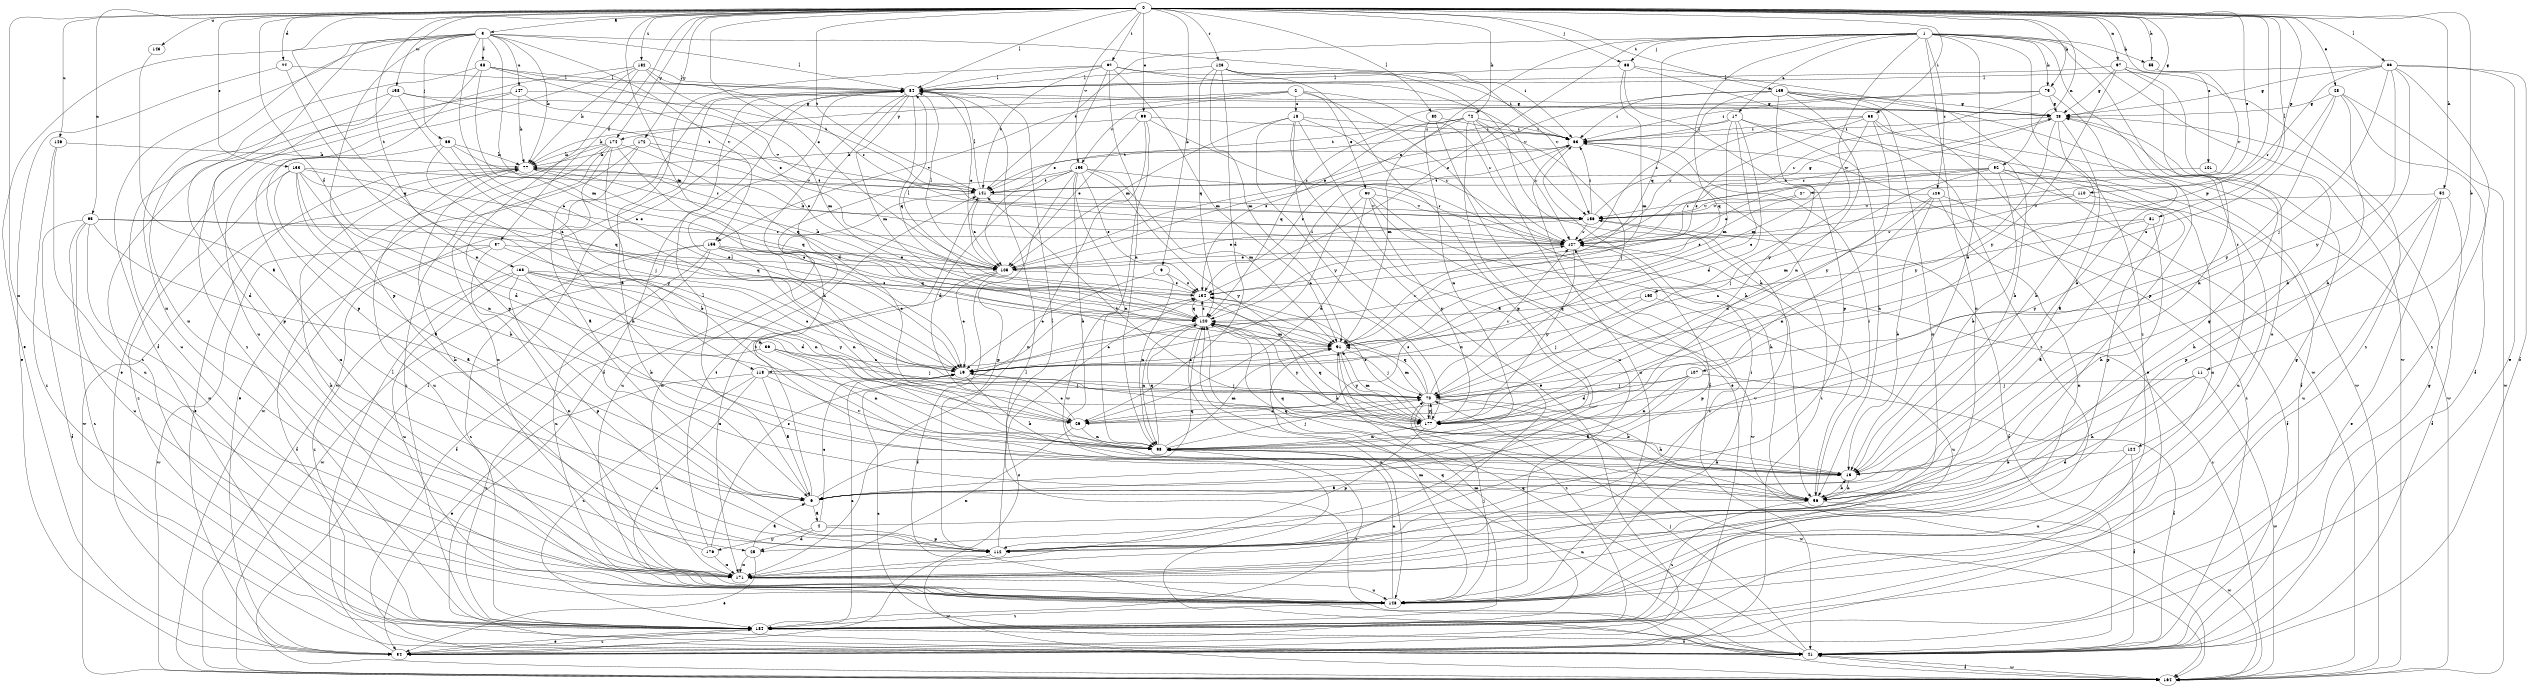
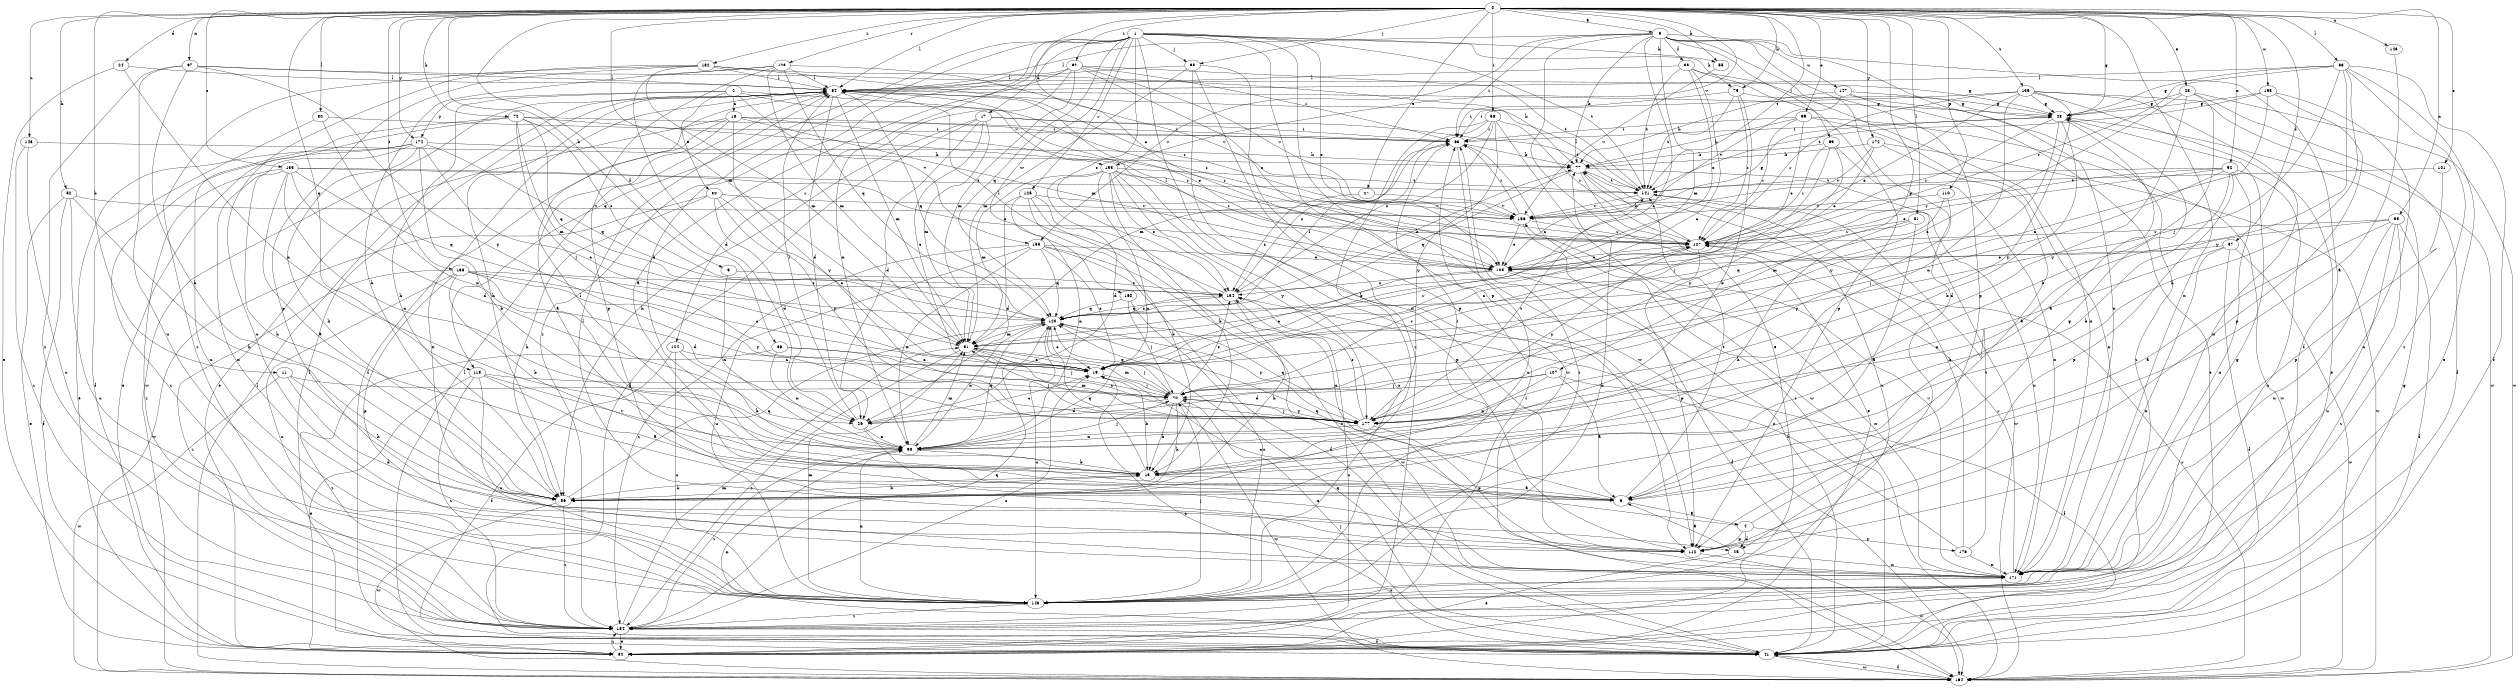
  strict digraph {
    0
    3
    9
    11
    24
    27
    28
    36
    37
    48
    52
    55
    58
    62
    68
    72
    75
    80
    81
    n20 [label=86]
    84
    91
    92
    95
    97
    99
    101
    105
    107
    110
    118
    123
    133
    135
    139
    141
    143
    146
    153
    158
    171
    172
    174
    182
    112
    155
    19
    25
    34
    38
    41
    63
    69
    77
    147
    134
    98
    164
    56
    70
    156
    13
    177
    184
    127
    6
    148
    120
    26
    1
    17
    124
    125
    160
    2
    18
    30
    4
    176
    0 -> 3 [label=a]
    0 -> 9 [label=b]
    0 -> 11 [label=b]
    0 -> 24 [label=d]
    0 -> 27 [label=e]
    0 -> 28 [label=e]
    0 -> 36 [label=f]
    0 -> 37 [label=f]
    0 -> 48 [label=g]
    0 -> 52 [label=h]
    0 -> 55 [label=h]
    0 -> 58 [label=i]
    0 -> 62 [label=i]
    0 -> 68 [label=j]
    0 -> 72 [label=k]
    0 -> 75 [label=k]
    0 -> 80 [label=l]
    0 -> 81 [label=l]
    0 -> n20 [label=l]
    0 -> 84 [label=l]
    0 -> 91 [label=m]
    0 -> 92 [label=n]
    0 -> 95 [label=n]
    0 -> 97 [label=n]
    0 -> 99 [label=o]
    0 -> 101 [label=o]
    0 -> 105 [label=o]
    0 -> 107 [label=p]
    0 -> 110 [label=p]
    0 -> 118 [label=q]
    0 -> 123 [label=r]
    0 -> 133 [label=s]
    0 -> 135 [label=t]
    0 -> 139 [label=t]
    0 -> 141 [label=t]
    0 -> 143 [label=u]
    0 -> 146 [label=u]
    0 -> 153 [label=v]
    0 -> 158 [label=w]
    0 -> 171 [label=x]
    0 -> 172 [label=y]
    0 -> 174 [label=y]
    0 -> 182 [label=z]
    3 -> 84 [label=l]
    3 -> 91 [label=m]
    3 -> 171 [label=x]
    3 -> 112 [label=p]
    3 -> 155 [label=v]
    3 -> 19 [label=c]
    3 -> 25 [label=d]
    3 -> 34 [label=e]
    3 -> 38 [label=f]
    3 -> 41 [label=f]
    3 -> 63 [label=i]
    3 -> 69 [label=j]
    3 -> 77 [label=k]
    3 -> 147 [label=u]
    9 -> 134 [label=s]
    9 -> 98 [label=n]
    11 -> 25 [label=d]
    11 -> 164 [label=w]
    11 -> 56 [label=h]
    11 -> 70 [label=j]
    24 -> 84 [label=l]
    24 -> 34 [label=e]
    24 -> 98 [label=n]
    27 -> 134 [label=s]
    27 -> 156 [label=v]
    28 -> 48 [label=g]
    28 -> 19 [label=c]
    28 -> 41 [label=f]
    28 -> 164 [label=w]
    28 -> 13 [label=b]
    28 -> 177 [label=y]
    36 -> 19 [label=c]
    36 -> 98 [label=n]
    36 -> 70 [label=j]
    36 -> 184 [label=z]
    37 -> 105 [label=o]
    37 -> 171 [label=x]
    37 -> 41 [label=f]
    37 -> 98 [label=n]
    37 -> 164 [label=w]
    48 -> 63 [label=i]
    48 -> 13 [label=b]
    48 -> 177 [label=y]
    48 -> 127 [label=r]
    48 -> 6 [label=a]
    52 -> 34 [label=e]
    52 -> 41 [label=f]
    52 -> 56 [label=h]
    52 -> 156 [label=v]
    52 -> 148 [label=u]
    55 -> 156 [label=v]
    58 -> 91 [label=m]
    58 -> 63 [label=i]
    58 -> 134 [label=s]
    58 -> 164 [label=w]
    58 -> 13 [label=b]
    58 -> 177 [label=y]
    58 -> 127 [label=r]
    62 -> 84 [label=l]
    62 -> 91 [label=m]
    62 -> 105 [label=o]
    62 -> 141 [label=t]
    62 -> 63 [label=i]
    62 -> 98 [label=n]
    62 -> 156 [label=v]
    62 -> 6 [label=a]
    68 -> 84 [label=l]
    68 -> 91 [label=m]
    68 -> 112 [label=p]
    68 -> 164 [label=w]
    68 -> 184 [label=z]
    72 -> 91 [label=m]
    72 -> 34 [label=e]
    72 -> 63 [label=i]
    72 -> 134 [label=s]
    72 -> 70 [label=j]
    72 -> 127 [label=r]
    72 -> 148 [label=u]
    72 -> 120 [label=q]
    75 -> 48 [label=g]
    75 -> 141 [label=t]
    75 -> 63 [label=i]
    75 -> 13 [label=b]
    75 -> 127 [label=r]
    80 -> 41 [label=f]
    80 -> 63 [label=i]
    80 -> 98 [label=n]
    81 -> 19 [label=c]
    81 -> 56 [label=h]
    81 -> 127 [label=r]
    81 -> 6 [label=a]
    n20 -> 48 [label=g]
    n20 -> 84 [label=l]
    n20 -> 34 [label=e]
    n20 -> 41 [label=f]
    n20 -> 56 [label=h]
    n20 -> 70 [label=j]
    n20 -> 177 [label=y]
    n20 -> 184 [label=z]
    n20 -> 127 [label=r]
    84 -> 48 [label=g]
    84 -> 91 [label=m]
    84 -> 105 [label=o]
    84 -> 41 [label=f]
    84 -> 164 [label=w]
    84 -> 56 [label=h]
    84 -> 120 [label=q]
    84 -> 26 [label=d]
    91 -> 19 [label=c]
    91 -> 70 [label=j]
    91 -> 177 [label=y]
    91 -> 184 [label=z]
    91 -> 127 [label=r]
    92 -> 105 [label=o]
    92 -> 141 [label=t]
    92 -> 171 [label=x]
    92 -> 112 [label=p]
    92 -> 70 [label=j]
    92 -> 13 [label=b]
    92 -> 127 [label=r]
    92 -> 148 [label=u]
    95 -> 171 [label=x]
    95 -> 41 [label=f]
    95 -> 184 [label=z]
    95 -> 127 [label=r]
    95 -> 6 [label=a]
    95 -> 148 [label=u]
    95 -> 120 [label=q]
    97 -> 48 [label=g]
    97 -> 84 [label=l]
    97 -> 56 [label=h]
    97 -> 177 [label=y]
    97 -> 184 [label=z]
    97 -> 148 [label=u]
    99 -> 105 [label=o]
    99 -> 171 [label=x]
    99 -> 63 [label=i]
    99 -> 77 [label=k]
    99 -> 164 [label=w]
    99 -> 127 [label=r]
    101 -> 141 [label=t]
    101 -> 112 [label=p]
    105 -> 84 [label=l]
    105 -> 171 [label=x]
    105 -> 19 [label=c]
    105 -> 41 [label=f]
    105 -> 134 [label=s]
    107 -> 41 [label=f]
    107 -> 98 [label=n]
    107 -> 70 [label=j]
    107 -> 6 [label=a]
    107 -> 26 [label=d]
    110 -> 91 [label=m]
    110 -> 156 [label=v]
    110 -> 177 [label=y]
    118 -> 34 [label=e]
    118 -> 98 [label=v]
    118 -> 70 [label=j]
    118 -> 184 [label=z]
    118 -> 6 [label=a]
    118 -> 148 [label=u]
    123 -> 84 [label=l]
    123 -> 91 [label=m]
    123 -> 112 [label=p]
    123 -> 56 [label=h]
    123 -> 156 [label=v]
    123 -> 120 [label=q]
    123 -> 26 [label=d]
    133 -> 105 [label=o]
    133 -> 141 [label=t]
    133 -> 98 [label=n]
    133 -> 56 [label=h]
    133 -> 184 [label=z]
    133 -> 6 [label=a]
    133 -> 120 [label=q]
    133 -> 26 [label=d]
    135 -> 112 [label=p]
    135 -> 19 [label=c]
    135 -> 134 [label=s]
    135 -> 13 [label=b]
    135 -> 177 [label=y]
    135 -> 184 [label=z]
    135 -> 148 [label=u]
    135 -> 26 [label=d]
    139 -> 48 [label=g]
    139 -> 105 [label=o]
    139 -> 171 [label=x]
    139 -> 34 [label=e]
    139 -> 63 [label=i]
    139 -> 98 [label=n]
    139 -> 164 [label=w]
    139 -> 177 [label=y]
    139 -> 127 [label=r]
    141 -> 84 [label=l]
    141 -> 105 [label=c]
    141 -> 171 [label=x]
    141 -> 156 [label=v]
    143 -> 6 [label=a]
    146 -> 77 [label=k]
    146 -> 184 [label=z]
    146 -> 148 [label=u]
    153 -> 91 [label=m]
    153 -> 141 [label=t]
    153 -> 112 [label=p]
    153 -> 134 [label=s]
    153 -> 98 [label=n]
    153 -> 13 [label=b]
    153 -> 177 [label=y]
    153 -> 127 [label=r]
    153 -> 148 [label=u]
    153 -> 26 [label=d]
    158 -> 48 [label=g]
    158 -> 141 [label=t]
    158 -> 112 [label=p]
    158 -> 19 [label=c]
    158 -> 148 [label=u]
    171 -> 156 [label=v]
    171 -> 127 [label=r]
    171 -> 148 [label=u]
    172 -> 105 [label=o]
    172 -> 77 [label=k]
    172 -> 164 [label=w]
    172 -> 156 [label=v]
    172 -> 6 [label=a]
    174 -> 171 [label=x]
    174 -> 19 [label=c]
    174 -> 34 [label=e]
    174 -> 77 [label=k]
    174 -> 56 [label=h]
    174 -> 13 [label=b]
    174 -> 184 [label=z]
    174 -> 120 [label=q]
    182 -> 84 [label=l]
    182 -> 91 [label=m]
    182 -> 112 [label=p]
    182 -> 77 [label=k]
    182 -> 184 [label=z]
    182 -> 127 [label=r]
    182 -> 148 [label=u]
    112 -> 84 [label=l]
    112 -> 164 [label=w]
    155 -> 105 [label=o]
    155 -> 19 [label=c]
    155 -> 41 [label=f]
    155 -> 98 [label=n]
    155 -> 164 [label=w]
    155 -> 184 [label=z]
    155 -> 148 [label=u]
    155 -> 120 [label=q]
    19 -> 70 [label=j]
    19 -> 13 [label=b]
    25 -> 171 [label=x]
    25 -> 34 [label=e]
    25 -> 6 [label=a]
    34 -> 84 [label=l]
    34 -> 63 [label=i]
    34 -> 134 [label=s]
    34 -> 184 [label=z]
    38 -> 84 [label=l]
    38 -> 105 [label=o]
    38 -> 141 [label=t]
    38 -> 171 [label=x]
    38 -> 112 [label=p]
    38 -> 19 [label=c]
    41 -> 48 [label=g]
    41 -> 84 [label=l]
    41 -> 19 [label=c]
    41 -> 63 [label=i]
    41 -> 98 [label=n]
    41 -> 164 [label=w]
    41 -> 70 [label=j]
    41 -> 120 [label=q]
    63 -> 77 [label=k]
    63 -> 134 [label=s]
    63 -> 148 [label=u]
    69 -> 171 [label=x]
    69 -> 77 [label=k]
    69 -> 70 [label=j]
    69 -> 177 [label=y]
    69 -> 127 [label=r]
    77 -> 141 [label=t]
    77 -> 34 [label=e]
    77 -> 164 [label=w]
    77 -> 148 [label=u]
    77 -> 120 [label=q]
    147 -> 48 [label=g]
    147 -> 34 [label=e]
    147 -> 77 [label=k]
    147 -> 156 [label=v]
    147 -> 184 [label=z]
    134 -> 84 [label=l]
    134 -> 77 [label=k]
    134 -> 56 [label=h]
    134 -> 120 [label=q]
    98 -> 91 [label=m]
    98 -> 70 [label=j]
    98 -> 13 [label=b]
    98 -> 184 [label=z]
    98 -> 120 [label=q]
    164 -> 84 [label=l]
    164 -> 41 [label=f]
    164 -> 127 [label=r]
    56 -> 63 [label=i]
    56 -> 164 [label=w]
    56 -> 13 [label=b]
    56 -> 184 [label=z]
    56 -> 120 [label=q]
    70 -> 91 [label=m]
    70 -> 134 [label=s]
    70 -> 164 [label=w]
    70 -> 56 [label=h]
    70 -> 13 [label=b]
    70 -> 177 [label=y]
    70 -> 127 [label=r]
    70 -> 120 [label=q]
    70 -> 26 [label=d]
    156 -> 48 [label=g]
    156 -> 105 [label=o]
    156 -> 41 [label=f]
    156 -> 63 [label=i]
    156 -> 127 [label=r]
    13 -> 56 [label=h]
    13 -> 6 [label=a]
    13 -> 120 [label=q]
    177 -> 91 [label=m]
    177 -> 141 [label=t]
    177 -> 112 [label=p]
    177 -> 134 [label=s]
    177 -> 98 [label=n]
    177 -> 70 [label=j]
    177 -> 120 [label=q]
    184 -> 91 [label=m]
    184 -> 19 [label=c]
    184 -> 34 [label=e]
    184 -> 41 [label=f]
    184 -> 120 [label=q]
    127 -> 105 [label=o]
    127 -> 112 [label=p]
    127 -> 77 [label=k]
    127 -> 177 [label=y]
    6 -> 84 [label=l]
    6 -> 141 [label=t]
    6 -> 120 [label=q]
    6 -> 4 [label=a]
    148 -> 48 [label=g]
    148 -> 91 [label=m]
    148 -> 63 [label=i]
    148 -> 77 [label=k]
    148 -> 98 [label=n]
    148 -> 70 [label=j]
    148 -> 184 [label=z]
    120 -> 91 [label=m]
    120 -> 19 [label=c]
    120 -> 63 [label=i]
    120 -> 134 [label=s]
    120 -> 98 [label=n]
    120 -> 177 [label=y]
    120 -> 148 [label=u]
    26 -> 84 [label=l]
    26 -> 171 [label=x]
    26 -> 19 [label=c]
    26 -> 98 [label=n]
    1 -> 55 [label=h]
    1 -> 68 [label=j]
    1 -> 75 [label=k]
    1 -> 105 [label=o]
    1 -> 118 [label=q]
    1 -> 141 [label=t]
    1 -> 171 [label=x]
    1 -> 112 [label=p]
    1 -> 134 [label=s]
    1 -> 164 [label=w]
    1 -> 13 [label=b]
    1 -> 184 [label=z]
    1 -> 120 [label=q]
    1 -> 17 [label=c]
    1 -> 124 [label=r]
    1 -> 125 [label=r]
    1 -> 160 [label=w]
    17 -> 91 [label=m]
    17 -> 141 [label=t]
    17 -> 19 [label=c]
    17 -> 41 [label=f]
    17 -> 63 [label=i]
    17 -> 56 [label=h]
    17 -> 26 [label=d]
-   9 -> 19 [label=c]
+   124 -> 19 [label=c]
    124 -> 41 [label=f]
    124 -> 13 [label=b]
    124 -> 148 [label=u]
    125 -> 171 [label=x]
    125 -> 41 [label=f]
    125 -> 98 [label=n]
    125 -> 156 [label=v]
    125 -> 13 [label=b]
    125 -> 26 [label=d]
    160 -> 70 [label=j]
    160 -> 148 [label=u]
    160 -> 120 [label=q]
    2 -> 153 [label=v]
    2 -> 174 [label=y]
    2 -> 155 [label=v]
    2 -> 56 [label=h]
    2 -> 127 [label=r]
    2 -> 18 [label=c]
    2 -> 30 [label=e]
    18 -> 105 [label=m]
    18 -> 171 [label=x]
    18 -> 34 [label=e]
    18 -> 63 [label=i]
    18 -> 177 [label=y]
    18 -> 127 [label=r]
    18 -> 6 [label=a]
    30 -> 19 [label=c]
    30 -> 164 [label=w]
    30 -> 56 [label=h]
    30 -> 156 [label=v]
    30 -> 177 [label=y]
    30 -> 26 [label=d]
    4 -> 48 [label=g]
    4 -> 112 [label=p]
    4 -> 19 [label=c]
    4 -> 25 [label=d]
    4 -> 176 [label=y]
    176 -> 141 [label=t]
    176 -> 171 [label=x]
    176 -> 77 [label=k]
    176 -> 134 [label=s]
  }
